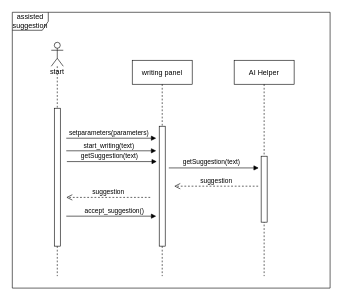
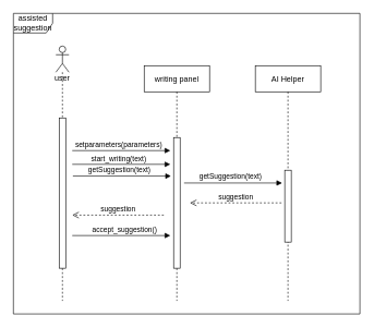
  <mxCell id="0" />
  <mxCell id="1" parent="0" />
  <mxCell id="2" value="assisted&lt;br&gt;suggestion" style="shape=umlFrame;whiteSpace=wrap;html=1;fillColor=none;gradientColor=none;" vertex="1" parent="1"><mxGeometry x="20" width="530" height="460" as="geometry" y="20" /></mxCell>
  <mxCell id="3" value="writing panel" style="shape=umlLifeline;perimeter=lifelinePerimeter;container=1;collapsible=0;recursiveResize=0;rounded=0;shadow=0;strokeWidth=1;" parent="1" vertex="1"><mxGeometry x="220" y="100" width="100" height="360" as="geometry" /></mxCell>
  <mxCell id="4" value="" style="points=[];perimeter=orthogonalPerimeter;rounded=0;shadow=0;strokeWidth=1;" parent="3" vertex="1"><mxGeometry x="45" y="110" width="10" height="200" as="geometry" /></mxCell>
- <mxCell id="5" value="start&lt;br&gt;" style="shape=umlLifeline;participant=umlActor;perimeter=lifelinePerimeter;whiteSpace=wrap;html=1;container=1;collapsible=0;recursiveResize=0;verticalAlign=top;spacingTop=36;outlineConnect=0;" vertex="1" parent="1"><mxGeometry x="85" y="70" width="20" height="390" as="geometry" /></mxCell>
+ <mxCell id="5" value="user&lt;br&gt;" style="shape=umlLifeline;participant=umlActor;perimeter=lifelinePerimeter;whiteSpace=wrap;html=1;container=1;collapsible=0;recursiveResize=0;verticalAlign=top;spacingTop=36;outlineConnect=0;" vertex="1" parent="1"><mxGeometry x="85" y="70" width="20" height="390" as="geometry" /></mxCell>
  <mxCell id="6" value="" style="html=1;points=[];perimeter=orthogonalPerimeter;" vertex="1" parent="1"><mxGeometry x="90" y="180" width="10" height="230" as="geometry" /></mxCell>
  <mxCell id="7" value="" style="html=1;verticalAlign=bottom;endArrow=block;rounded=0;" edge="1" parent="1"><mxGeometry x="0.033" y="10" width="80" relative="1" as="geometry"><mxPoint x="110" y="230" as="sourcePoint" /><mxPoint x="260" y="230" as="targetPoint" /><mxPoint as="offset" /></mxGeometry></mxCell>
  <mxCell id="8" value="setparameters(parameters)" style="edgeLabel;html=1;align=center;verticalAlign=middle;resizable=0;points=[];" vertex="1" connectable="0" parent="7"><mxGeometry x="-0.416" y="-1" relative="1" as="geometry"><mxPoint x="26" y="-11" as="offset" /></mxGeometry></mxCell>
  <mxCell id="9" value="suggestion" style="html=1;verticalAlign=bottom;endArrow=open;dashed=1;endSize=8;rounded=0;" edge="1" parent="1"><mxGeometry relative="1" as="geometry"><mxPoint x="250" y="328.71" as="sourcePoint" /><mxPoint x="110" y="328.71" as="targetPoint" /></mxGeometry></mxCell>
  <mxCell id="10" value="accept_suggestion()" style="html=1;verticalAlign=bottom;endArrow=block;rounded=0;" edge="1" parent="1"><mxGeometry x="0.067" width="80" relative="1" as="geometry"><mxPoint x="110" y="360" as="sourcePoint" /><mxPoint x="260" y="360" as="targetPoint" /><mxPoint as="offset" /></mxGeometry></mxCell>
  <mxCell id="11" value="AI Helper" style="shape=umlLifeline;perimeter=lifelinePerimeter;container=1;collapsible=0;recursiveResize=0;rounded=0;shadow=0;strokeWidth=1;" vertex="1" parent="1"><mxGeometry x="390" y="100" width="100" height="360" as="geometry" /></mxCell>
  <mxCell id="12" value="" style="points=[];perimeter=orthogonalPerimeter;rounded=0;shadow=0;strokeWidth=1;" vertex="1" parent="11"><mxGeometry x="45" y="160" width="10" height="110" as="geometry" /></mxCell>
  <mxCell id="13" value="suggestion" style="html=1;verticalAlign=bottom;endArrow=open;dashed=1;endSize=8;rounded=0;" edge="1" parent="1"><mxGeometry relative="1" as="geometry"><mxPoint x="430" y="310" as="sourcePoint" /><mxPoint x="290" y="310" as="targetPoint" /></mxGeometry></mxCell>
  <mxCell id="14" value="" style="html=1;verticalAlign=bottom;endArrow=block;rounded=0;" edge="1" parent="1"><mxGeometry x="0.033" y="10" width="80" relative="1" as="geometry"><mxPoint x="110" y="251" as="sourcePoint" /><mxPoint x="260" y="251" as="targetPoint" /><mxPoint as="offset" /></mxGeometry></mxCell>
  <mxCell id="15" value="start_writing(text)" style="edgeLabel;html=1;align=center;verticalAlign=middle;resizable=0;points=[];" vertex="1" connectable="0" parent="14"><mxGeometry x="-0.416" y="-1" relative="1" as="geometry"><mxPoint x="26" y="-11" as="offset" /></mxGeometry></mxCell>
  <mxCell id="16" value="" style="html=1;verticalAlign=bottom;endArrow=block;rounded=0;" edge="1" parent="1"><mxGeometry x="0.033" y="10" width="80" relative="1" as="geometry"><mxPoint x="111" y="269" as="sourcePoint" /><mxPoint x="261" y="269" as="targetPoint" /><mxPoint as="offset" /></mxGeometry></mxCell>
  <mxCell id="17" value="getSuggestion(text)" style="edgeLabel;html=1;align=center;verticalAlign=middle;resizable=0;points=[];" vertex="1" connectable="0" parent="16"><mxGeometry x="-0.416" y="-1" relative="1" as="geometry"><mxPoint x="26" y="-11" as="offset" /></mxGeometry></mxCell>
  <mxCell id="18" value="" style="html=1;verticalAlign=bottom;endArrow=block;rounded=0;" edge="1" parent="1"><mxGeometry x="0.033" y="10" width="80" relative="1" as="geometry"><mxPoint x="281" y="279.58" as="sourcePoint" /><mxPoint x="431" y="279.58" as="targetPoint" /><mxPoint as="offset" /></mxGeometry></mxCell>
  <mxCell id="19" value="getSuggestion(text)" style="edgeLabel;html=1;align=center;verticalAlign=middle;resizable=0;points=[];" vertex="1" connectable="0" parent="18"><mxGeometry x="-0.416" y="-1" relative="1" as="geometry"><mxPoint x="26" y="-11" as="offset" /></mxGeometry></mxCell>
